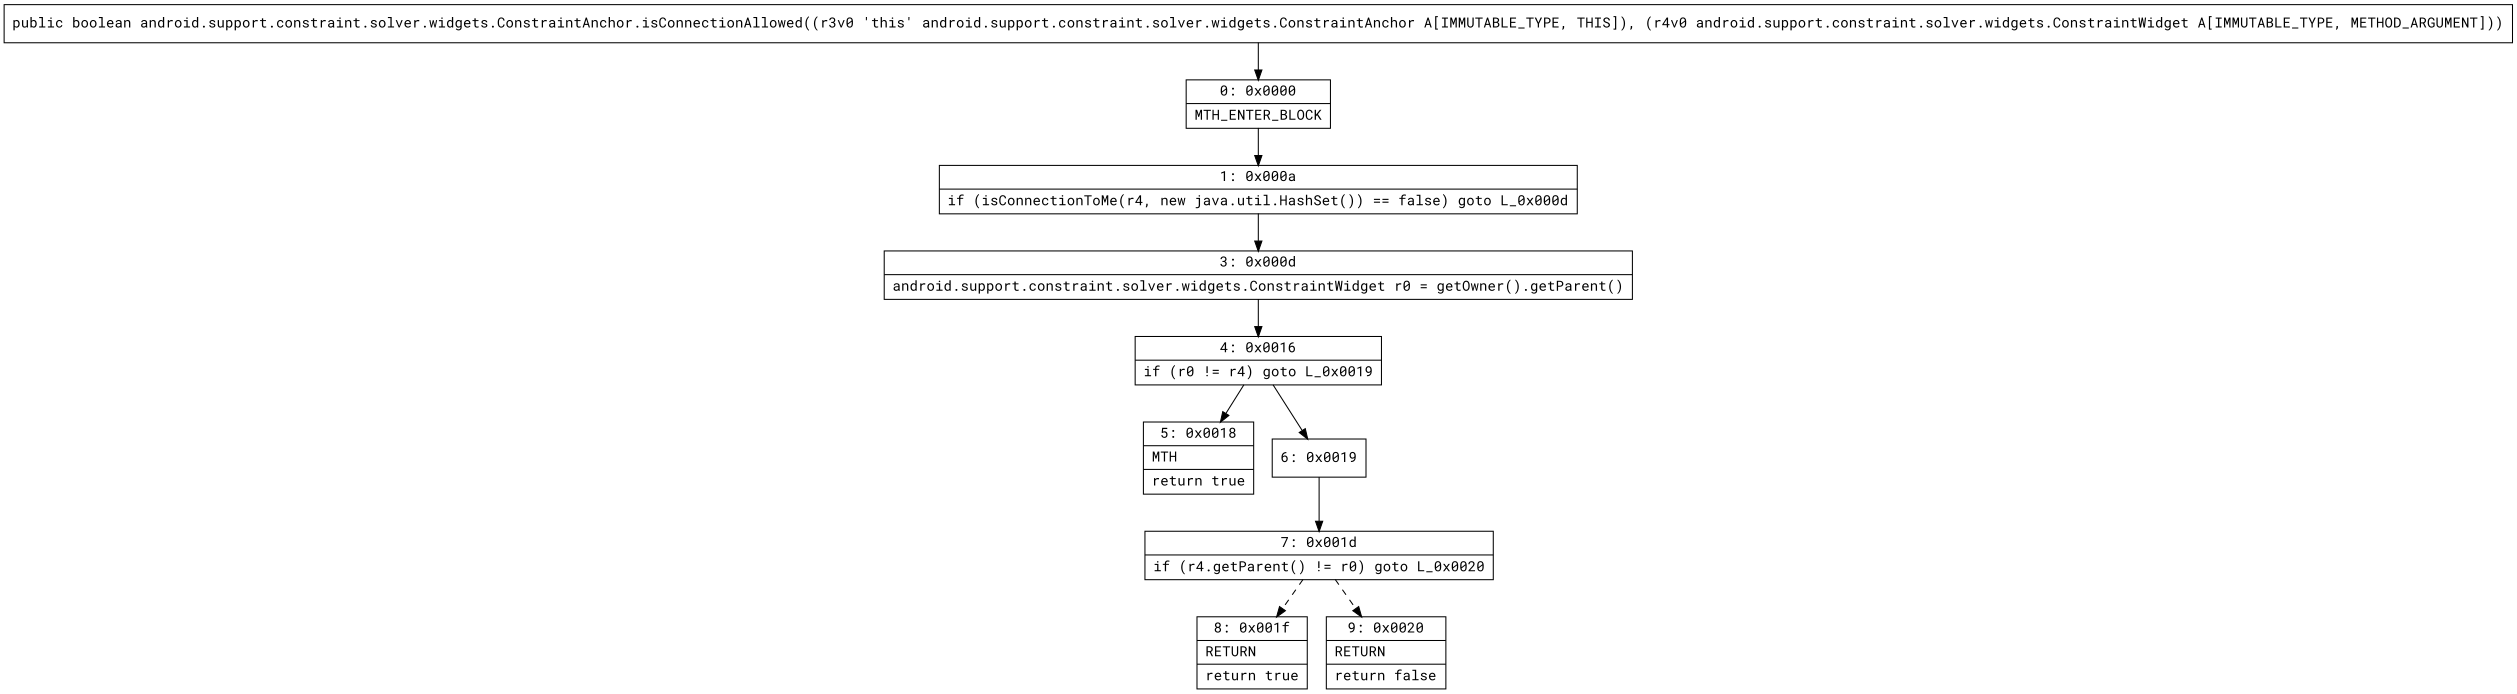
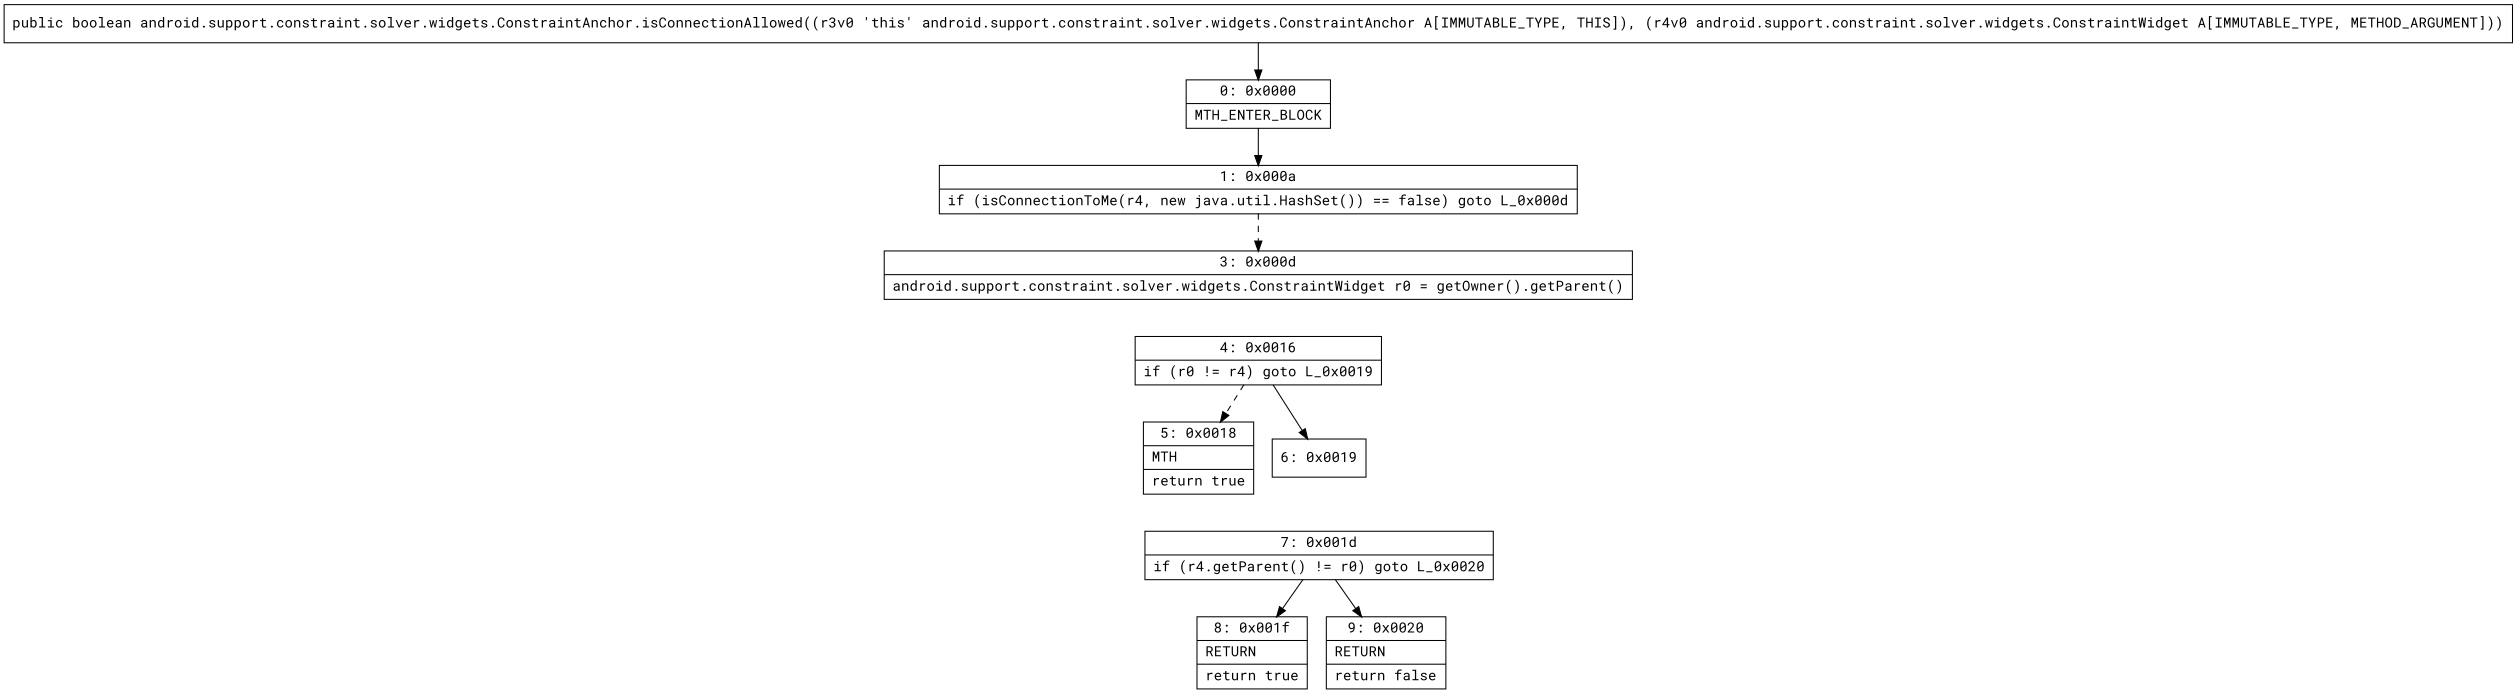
  digraph {
    fontname="Roboto Mono"
    node [fontname="Roboto Mono" shape=record]
    edge [fontname="Roboto Mono"]
    n1 [label="{0\:\ 0x0000|MTH_ENTER_BLOCK\l}"]
    n2 [label="{1\:\ 0x000a|if (isConnectionToMe(r4, new java.util.HashSet()) == false) goto L_0x000d\l}"]
    n3 [label="{3\:\ 0x000d|android.support.constraint.solver.widgets.ConstraintWidget r0 = getOwner().getParent()\l}"]
    n4 [label="{4\:\ 0x0016|if (r0 != r4) goto L_0x0019\l}"]
    n5 [label="{5\:\ 0x0018|MTH\l|return true\l}"]
    n6 [label="{6\:\ 0x0019}"]
    n7 [label="{7\:\ 0x001d|if (r4.getParent() != r0) goto L_0x0020\l}"]
    n8 [label="{8\:\ 0x001f|RETURN\l|return true\l}"]
    n9 [label="{9\:\ 0x0020|RETURN\l|return false\l}"]
    n10 [label="{public boolean android.support.constraint.solver.widgets.ConstraintAnchor.isConnectionAllowed((r3v0 'this' android.support.constraint.solver.widgets.ConstraintAnchor A[IMMUTABLE_TYPE, THIS]), (r4v0 android.support.constraint.solver.widgets.ConstraintWidget A[IMMUTABLE_TYPE, METHOD_ARGUMENT])) }"]
    n1 -> n2
-   n2 -> n3
-   n3 -> n4
-   n4 -> n5 [style=solid]
+   n2 -> n3 [style=dashed]
+   n4 -> n5 [style=dashed]
    n4 -> n6
-   n6 -> n7
-   n7 -> n8 [style=dashed]
-   n7 -> n9 [style=dashed]
+   n7 -> n8 [style=solid]
+   n7 -> n9
    n10 -> n1
  }
